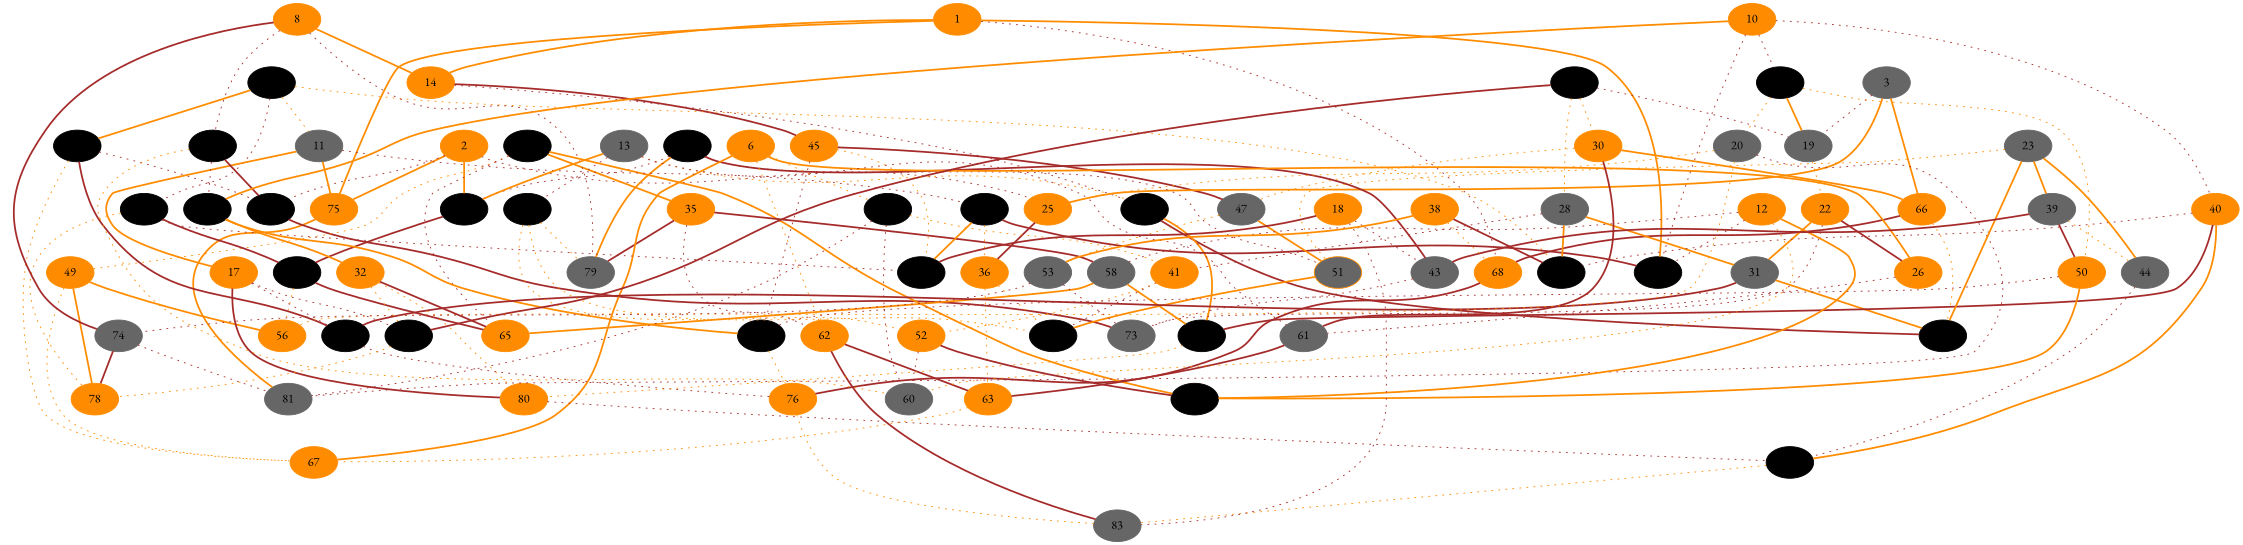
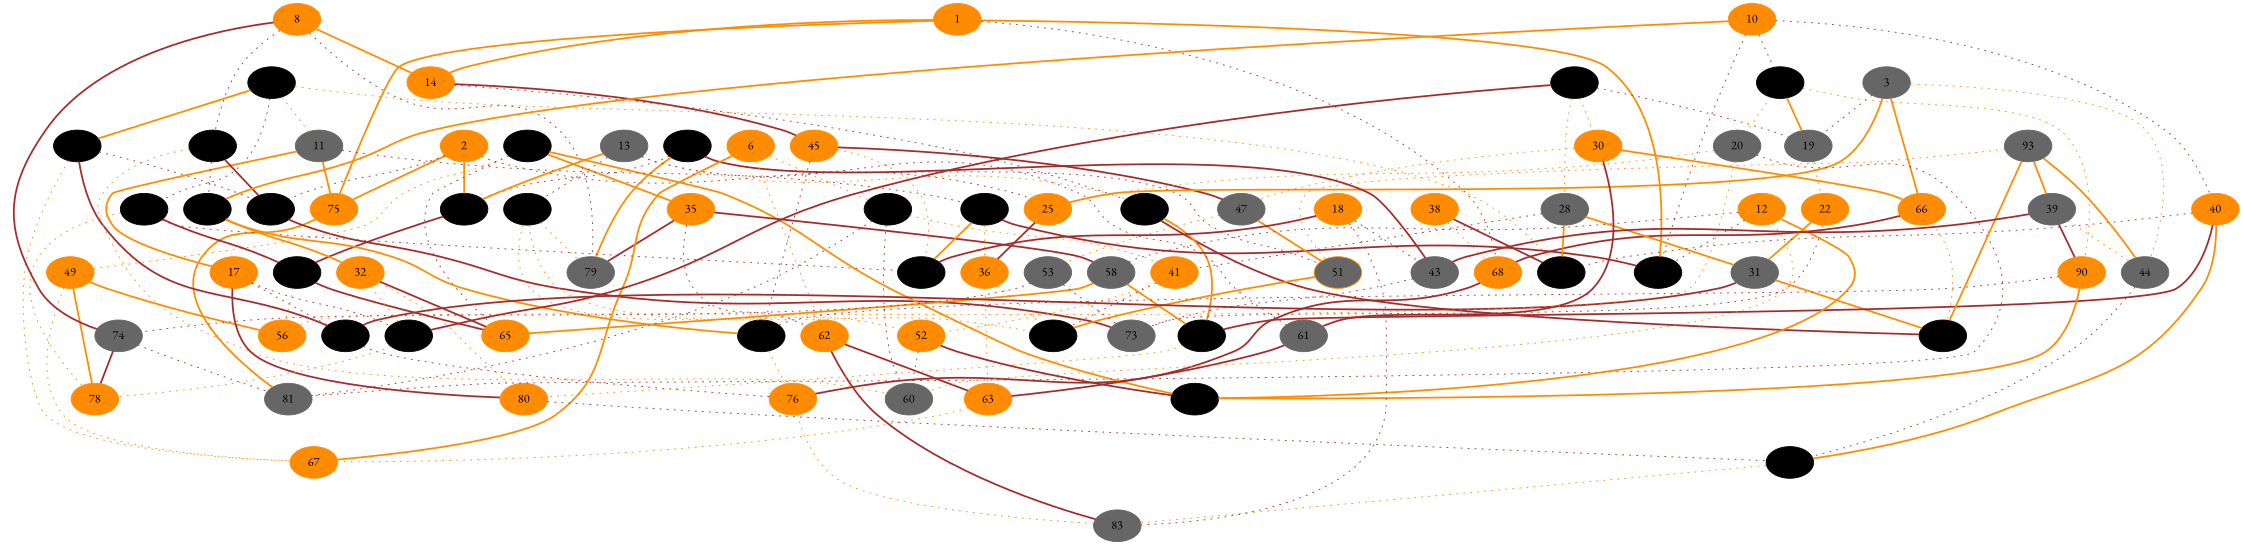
  graph {
    fontname="EB Garamond"
    node [color=darkorange fontname="EB Garamond" style=filled]
    edge [color=darkorange fontname="EB Garamond" style=dotted]
    1
    14
    64 [color=black]
    68
    75
    57 [color=black]
    45
    76
    81 [color=gray40]
    2
    25
    48 [color=black]
    70 [color=black]
    36
    55 [color=black]
    73 [color=gray40]
    3 [color=gray40]
    19 [color=gray40]
    44 [color=gray40]
    66
    22
    82 [color=black]
    69 [color=black]
    4 [color=black]
    43 [color=gray40]
    51 [fillcolor=gray40]
    79 [color=gray40]
    71 [color=black]
    5 [color=black]
    35
    49
    54 [color=black]
    65
    62
    58 [color=gray40]
    67
    56
    78
    6
-   26
    27 [color=black]
    61 [color=gray40]
    60 [color=gray40]
    41
    83 [color=gray40]
    63
    7 [color=black]
    11 [color=gray40]
    15 [color=black]
    24 [color=black]
    46 [color=black]
    17
    34 [color=black]
    37 [color=black]
    59 [color=black]
    8
    21 [color=black]
    74 [color=gray40]
    29 [color=black]
    9 [color=black]
    28 [color=gray40]
    30
    33 [color=black]
    31 [color=gray40]
    47 [color=gray40]
    10
    16 [color=black]
    40
    20 [color=gray40]
-   50
+   50 [label=90]
    32
    72 [color=black]
    77 [color=black]
    80
    12
    13 [color=gray40]
    42 [color=black]
    52
    18
-   23 [color=gray40]
+   23 [color=gray40 label=93]
    39 [color=gray40]
    38
    53 [color=gray40]
    1 -- 14 [style=bold]
    1 -- 64 [style=bold]
    1 -- 68 [color=brown]
    1 -- 75 [style=bold]
    14 -- 57 [color=brown]
    14 -- 45 [color=brown style=bold]
    68 -- 76 [color=brown style=bold]
    75 -- 81 [style=bold]
    57 -- 69 [color=brown style=bold]
    57 -- 77 [style=bold]
    45 -- 59
    45 -- 47 [color=brown style=bold]
    45 -- 72 [color=brown]
    76 -- 83
    2 -- 75 [style=bold]
    2 -- 25 [color=brown]
    2 -- 48 [style=bold]
    2 -- 70 [color=brown]
    25 -- 36 [color=brown style=bold]
    48 -- 55 [color=brown style=bold]
    70 -- 73 [color=brown style=bold]
    36 -- 71
    36 -- 63
    55 -- 65 [color=brown style=bold]
    55 -- 56
    3 -- 25 [style=bold]
    3 -- 19 [color=brown]
+   3 -- 44
    3 -- 66 [style=bold]
    19 -- 22
    44 -- 82 [color=brown]
    66 -- 68 [color=brown style=bold]
    66 -- 69
    22 -- 73 [color=brown]
-   22 -- 26 [color=brown style=bold]
    22 -- 31 [style=bold]
    82 -- 83
    4 -- 48 [color=brown]
    4 -- 43 [color=brown style=bold]
    4 -- 51 [color=brown]
    4 -- 79 [style=bold]
    43 -- 73 [color=brown]
    51 -- 71 [style=bold]
    5 -- 35 [style=bold]
    5 -- 49
    5 -- 54 [style=bold]
    5 -- 65 [color=brown]
    35 -- 79 [color=brown style=bold]
    35 -- 62 [color=brown]
    35 -- 58 [color=brown style=bold]
    49 -- 67
    49 -- 56 [style=bold]
    49 -- 78 [style=bold]
    62 -- 83 [color=brown style=bold]
    62 -- 63 [color=brown style=bold]
    58 -- 65 [style=bold]
    58 -- 77 [style=bold]
    6 -- 62
    6 -- 67 [style=bold]
-   6 -- 26 [style=bold]
    6 -- 27
-   26 -- 61 [color=brown]
    27 -- 81 [color=brown]
    27 -- 60 [color=brown]
    27 -- 41
    61 -- 63 [color=brown style=bold]
    41 -- 71 [color=brown]
    41 -- 52
    63 -- 67
    7 -- 11
    7 -- 15 [style=bold]
    7 -- 24 [color=brown]
    7 -- 46
    11 -- 75 [style=bold]
    11 -- 17 [style=bold]
    11 -- 34 [color=brown]
    15 -- 70 [color=brown]
    15 -- 67
    15 -- 37 [color=brown style=bold]
    24 -- 55 [color=brown style=bold]
    24 -- 78
    24 -- 59 [color=brown]
    17 -- 37 [color=brown]
    17 -- 33 [color=brown]
    17 -- 80 [color=brown style=bold]
    34 -- 64 [color=brown style=bold]
    34 -- 36
    34 -- 59 [style=bold]
    37 -- 76 [color=brown]
    8 -- 14 [style=bold]
    8 -- 79 [color=brown]
    8 -- 21 [color=brown]
    8 -- 74 [color=brown style=bold]
    21 -- 70 [color=brown style=bold]
    21 -- 60
    21 -- 29 [color=brown]
    74 -- 81 [color=brown]
    74 -- 78 [color=brown style=bold]
    29 -- 32 [style=bold]
    29 -- 72 [style=bold]
    9 -- 19 [color=brown]
    9 -- 28
    9 -- 30
    9 -- 33 [color=brown style=bold]
    28 -- 41 [color=brown]
    28 -- 46 [style=bold]
    28 -- 31 [style=bold]
    30 -- 66 [style=bold]
    30 -- 61 [color=brown style=bold]
    30 -- 47
    33 -- 78
    31 -- 69 [style=bold]
    31 -- 37 [color=brown style=bold]
    47 -- 51 [style=bold]
    47 -- 53
    10 -- 64 [color=brown]
    10 -- 29 [style=bold]
    10 -- 16 [color=brown]
    10 -- 40 [color=brown]
    16 -- 19 [style=bold]
    16 -- 20
    16 -- 50
    40 -- 82 [style=bold]
    40 -- 46 [color=brown]
    40 -- 77 [color=brown style=bold]
    20 -- 81 [color=brown]
    20 -- 25
    20 -- 56
    50 -- 54 [style=bold]
    50 -- 72 [color=brown]
    32 -- 65 [color=brown style=bold]
    32 -- 33
    32 -- 80
    72 -- 76
    77 -- 80
    80 -- 82 [color=brown]
    12 -- 64 [color=brown]
    12 -- 54 [style=bold]
    12 -- 58 [color=brown]
    12 -- 60
    13 -- 57
    13 -- 48 [style=bold]
    13 -- 61 [color=brown]
    13 -- 42 [color=brown]
    42 -- 79
    42 -- 71
    42 -- 52
    52 -- 54 [color=brown style=bold]
    52 -- 60 [color=brown]
    18 -- 43 [color=brown]
    18 -- 83 [color=brown]
    18 -- 59 [color=brown style=bold]
    23 -- 44 [style=bold]
    23 -- 69 [style=bold]
    23 -- 51
    23 -- 39 [style=bold]
    39 -- 44
    39 -- 43 [color=brown style=bold]
    39 -- 50 [color=brown style=bold]
    38 -- 68
    38 -- 46 [color=brown style=bold]
-   38 -- 53 [style=bold]
    53 -- 73 [color=brown]
    53 -- 74 [color=brown]
  }
